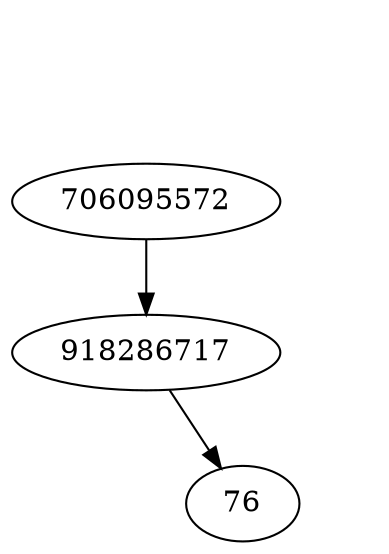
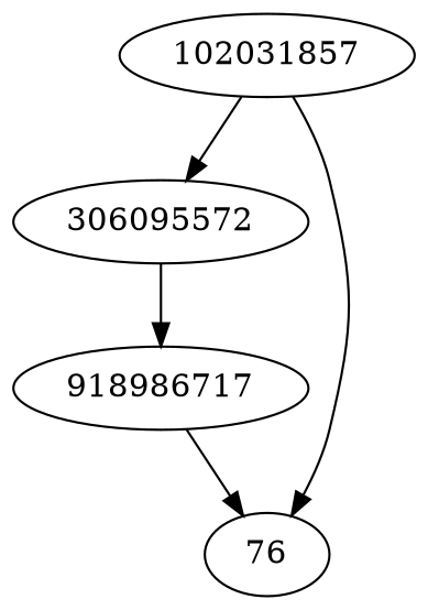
  strict digraph {
-   306095572 [label=706095572]
+   102031857
+   306095572
    76
-   918286717
+   918286717 [label=918986717]
+   102031857 -> 306095572
+   102031857 -> 76
    306095572 -> 918286717
    918286717 -> 76
  }
